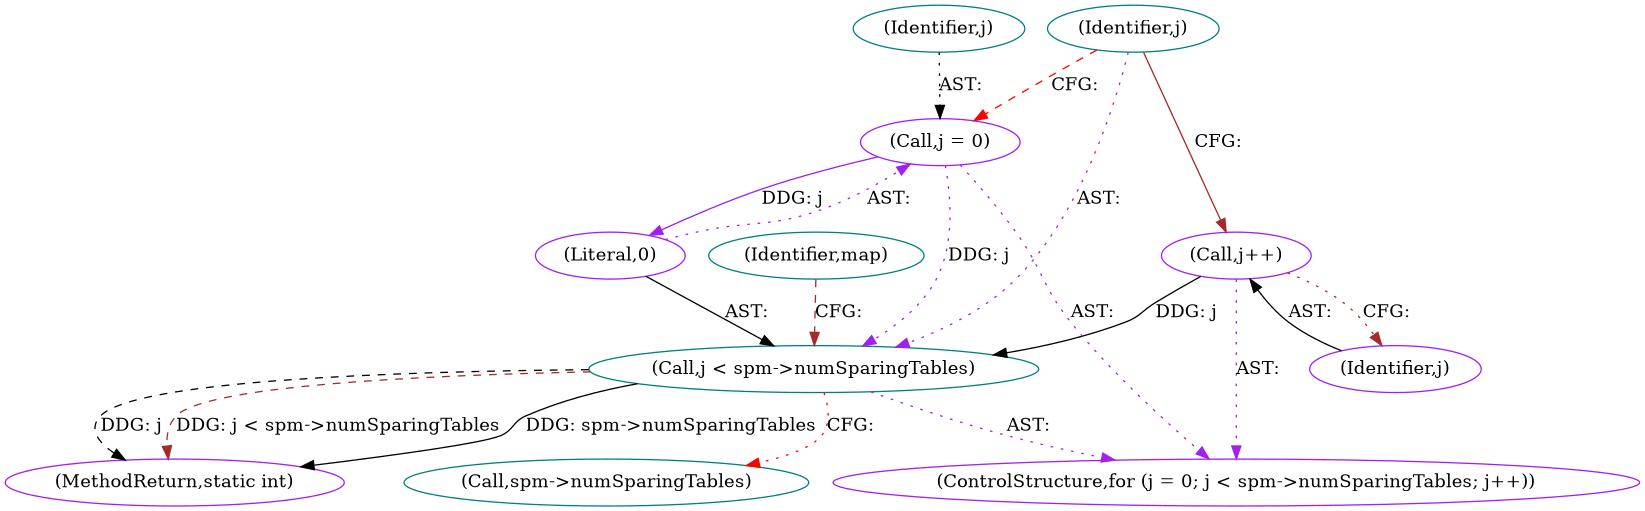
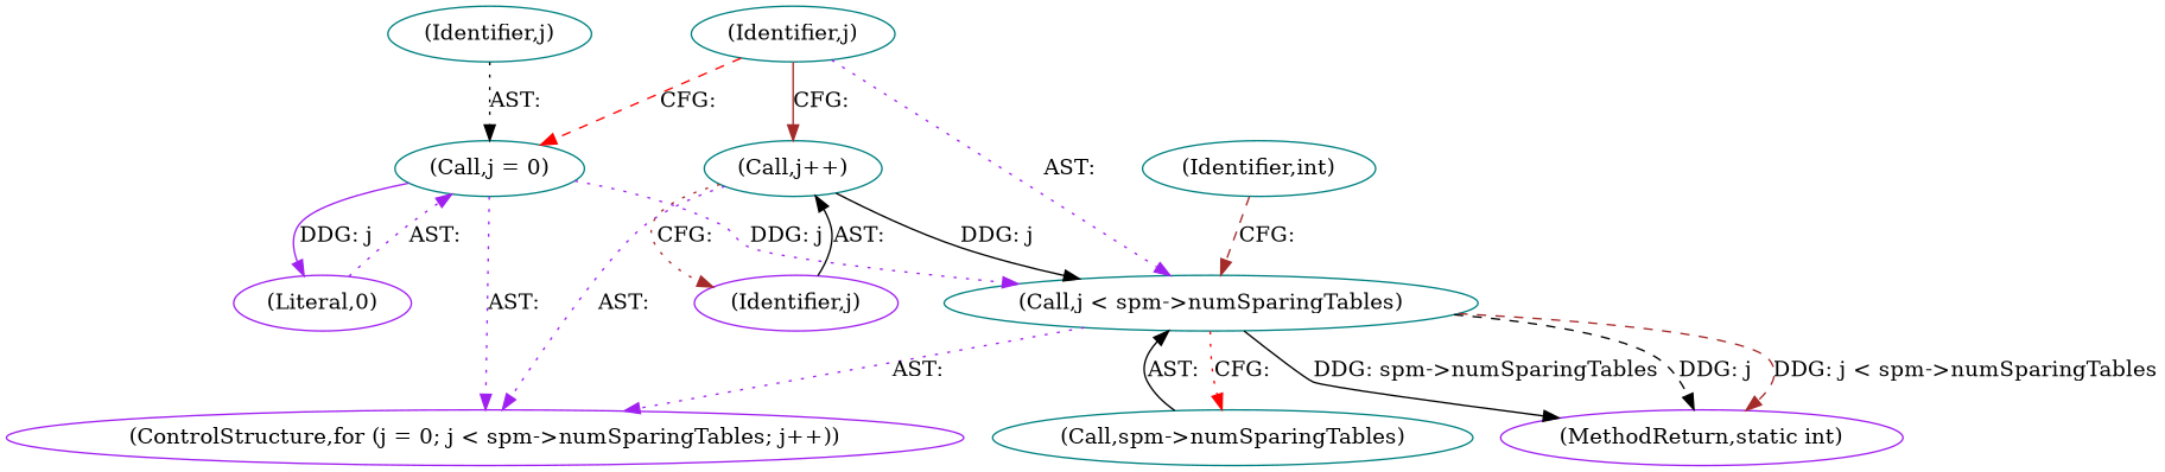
  digraph {
    node [color=teal]
    edge [color=purple style=dotted]
    n1 [label="(Call,j < spm->numSparingTables)"]
    n2 [color=purple label="(MethodReturn,static int)"]
    n3 [label="(Call,spm->numSparingTables)"]
    n4 [color=purple label="(ControlStructure,for (j = 0; j < spm->numSparingTables; j++))"]
-   n5 [color=purple label="(Call,j++)"]
+   n5 [label="(Call,j++)"]
    n6 [color=purple label="(Identifier,j)"]
-   n7 [color=purple label="(Call,j = 0)"]
+   n7 [label="(Call,j = 0)"]
    n8 [color=purple label="(Literal,0)"]
    n9 [label="(Identifier,j)"]
-   n10 [label="(Identifier,map)"]
+   n10 [label="(Identifier,int)"]
    n11 [label="(Identifier,j)"]
    n1 -> n2 [color=brown label="DDG: j < spm->numSparingTables" style=dashed]
    n1 -> n2 [color=black label="DDG: spm->numSparingTables" style=solid]
    n1 -> n2 [color=black label="DDG: j" style=dashed]
    n1 -> n3 [color=red label="CFG: "]
    n1 -> n4 [label="AST: "]
-   n8 -> n1 [color=black label="AST: " style=solid]
+   n3 -> n1 [color=black label="AST: " style=solid]
    n5 -> n1 [color=black label="DDG: j" style=solid]
    n5 -> n4 [label="AST: "]
    n5 -> n6 [color=brown label="CFG: "]
    n6 -> n5 [color=black label="AST: " style=solid]
    n7 -> n1 [label="DDG: j"]
    n7 -> n4 [label="AST: "]
    n7 -> n8 [label="DDG: j" style=solid]
    n8 -> n7 [label="AST: "]
    n9 -> n7 [color=black label="AST: "]
    n10 -> n1 [color=brown label="CFG: " style=dashed]
    n11 -> n1 [label="AST: "]
    n11 -> n5 [color=brown label="CFG: " style=solid]
    n11 -> n7 [color=red label="CFG: " style=dashed]
  }
